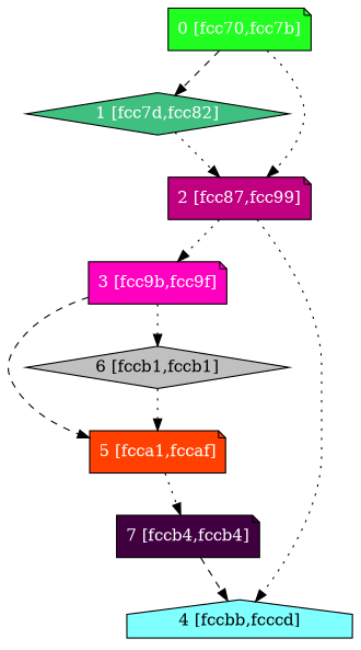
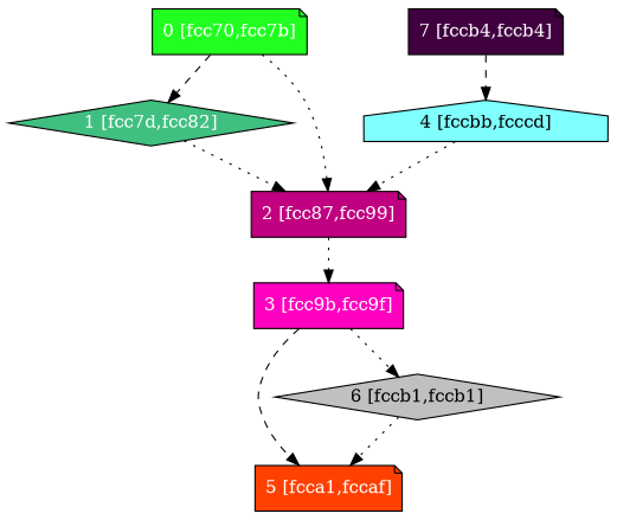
  digraph {
    node [fontcolor="#ffffff" shape=note style=filled]
    edge [style=dotted]
    n1 [fillcolor="#20FF20" label="0 [fcc70,fcc7b]"]
    n2 [fillcolor="#40C080" label="1 [fcc7d,fcc82]" shape=diamond]
    n3 [fillcolor="#C00080" label="2 [fcc87,fcc99]"]
    n4 [fillcolor="#FF00C0" label="3 [fcc9b,fcc9f]"]
    n5 [fillcolor="#80FFFF" fontcolor="#000000" label="4 [fccbb,fcccd]" shape=house]
    n6 [fillcolor="#FF4000" label="5 [fcca1,fccaf]"]
    n7 [fillcolor="#C0C0C0" fontcolor="#000000" label="6 [fccb1,fccb1]" shape=diamond]
    n8 [fillcolor="#400040" label="7 [fccb4,fccb4]"]
    n1 -> n2 [style=dashed]
    n1 -> n3
    n2 -> n3
    n3 -> n4
-   n3 -> n5
+   n5 -> n3
    n4 -> n6 [style=dashed]
    n4 -> n7
-   n6 -> n8
    n7 -> n6
    n8 -> n5 [style=dashed]
  }
